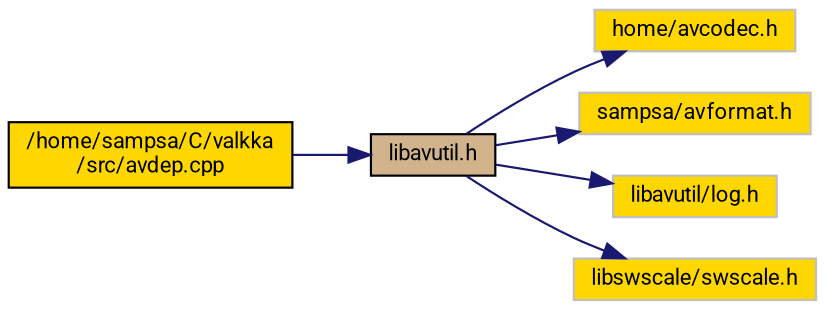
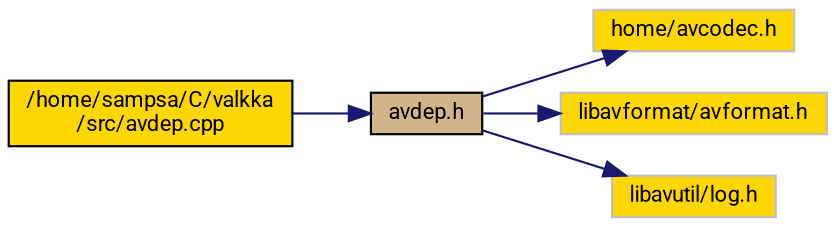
  digraph {
    fontname=Roboto
    rankdir=LR
    node [color=grey75 fillcolor=gold fontname=Roboto fontsize=10 shape=record style=filled]
    edge [color=midnightblue fontname=Roboto fontsize=10 labelfontname=Helvetica labelfontsize=10 style=solid]
    n1 [color=black fontcolor=black height=0.2 label="/home/sampsa/C/valkka\l/src/avdep.cpp" width=0.4]
-   n2 [color=black fillcolor=tan height=0.2 label="libavutil.h" width=0.4]
+   n2 [color=black fillcolor=tan height=0.2 label="avdep.h" width=0.4]
    n3 [height=0.2 label="home/avcodec.h" width=0.4]
-   n4 [height=0.2 label="sampsa/avformat.h" width=0.4]
+   n4 [height=0.2 label="libavformat/avformat.h" width=0.4]
    n5 [height=0.2 label="libavutil/log.h" width=0.4]
-   n6 [height=0.2 label="libswscale/swscale.h" width=0.4]
    n1 -> n2
    n2 -> n3
    n2 -> n4
    n2 -> n5
-   n2 -> n6
  }
